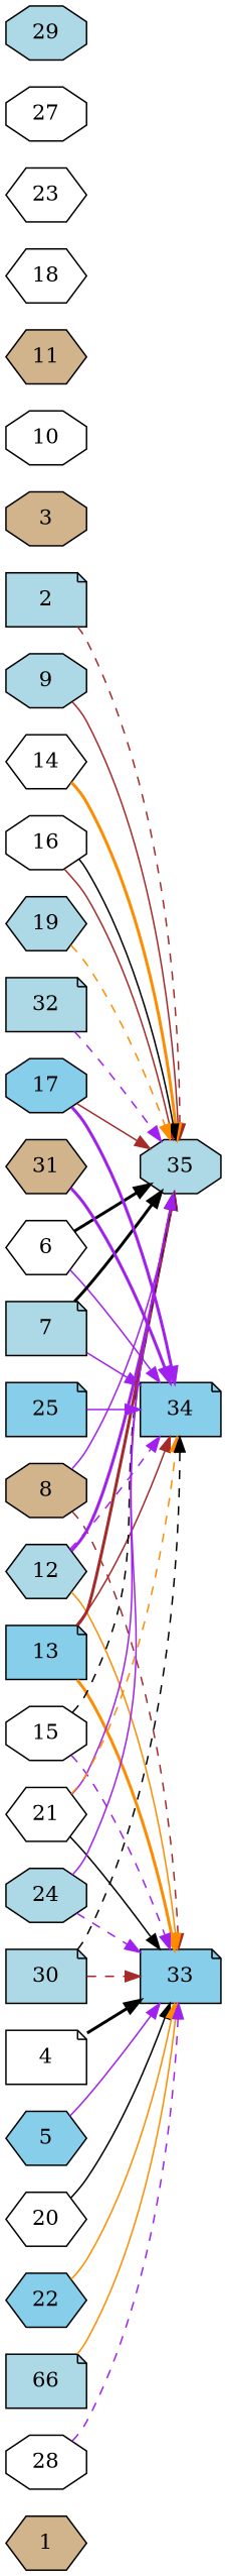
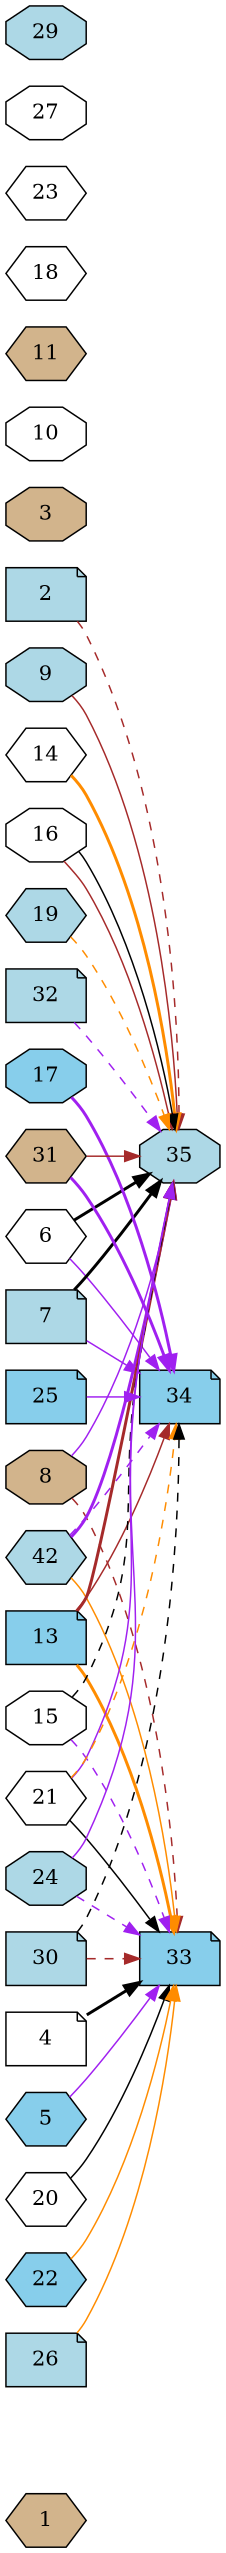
  digraph {
    rankdir=LR
    node [alpha=0.09 fillcolor=white shape=hexagon style=filled]
    edge [color=purple style=solid]
    1 [alpha=0.08 expect_size=30210048 fillcolor=tan]
    2 [alpha=0.04 expect_size=50347008 fillcolor=lightblue shape=note]
    35 [alpha=0.15 expect_size=7118848 fillcolor=lightblue shape=octagon]
    3 [expect_size=47316992 fillcolor=tan shape=octagon]
    4 [alpha=0.10 expect_size=23716864 shape=note]
    33 [alpha=0.03 expect_size=47805440 fillcolor=skyblue shape=note]
    5 [alpha=0.02 expect_size=10825728 fillcolor=skyblue]
    6 [alpha=0.19 expect_size=33427456]
    34 [alpha=0.08 expect_size=12704768 fillcolor=skyblue shape=note]
    7 [alpha=0.12 expect_size=20729856 fillcolor=lightblue shape=note]
    8 [alpha=0.02 expect_size=37048320 fillcolor=tan shape=octagon]
    9 [alpha=0.07 expect_size=7123968 fillcolor=lightblue shape=octagon]
    10 [alpha=0.04 expect_size=18834432 shape=octagon]
    11 [alpha=0.04 expect_size=34486272 fillcolor=tan]
-   12 [expect_size=5910528 fillcolor=lightblue]
+   12 [expect_size=5910528 fillcolor=lightblue label=42]
    13 [expect_size=15889408 fillcolor=skyblue shape=note]
    14 [alpha=0.16 expect_size=37579776]
    15 [alpha=0.03 expect_size=13728768 shape=octagon]
    16 [alpha=0.07 expect_size=18088960 shape=octagon]
    17 [alpha=0.17 expect_size=16285696 fillcolor=skyblue shape=octagon]
    18 [alpha=0.14 expect_size=43932672]
    19 [expect_size=49587200 fillcolor=lightblue]
    20 [alpha=0.06 expect_size=18453504]
    21 [alpha=0.14 expect_size=28284928]
    22 [alpha=0.00 expect_size=36958208 fillcolor=skyblue]
    23 [alpha=0.05 expect_size=12004352]
    24 [alpha=0.18 expect_size=33287168 fillcolor=lightblue shape=octagon]
    25 [alpha=0.13 expect_size=23116800 fillcolor=skyblue shape=note]
-   26 [alpha=0.19 expect_size=30494720 fillcolor=lightblue shape=note label=66]
+   26 [alpha=0.19 expect_size=30494720 fillcolor=lightblue shape=note]
    27 [alpha=0.13 expect_size=47685632 shape=octagon]
-   28 [alpha=0.20 expect_size=40658944 shape=octagon]
    29 [alpha=0.07 expect_size=27444224 fillcolor=lightblue shape=octagon]
    30 [alpha=0.01 expect_size=48023552 fillcolor=lightblue shape=note]
    31 [alpha=0.07 expect_size=14683136 fillcolor=tan]
    32 [alpha=0.13 expect_size=46761984 fillcolor=lightblue shape=note]
    2 -> 35 [color=brown style=dashed]
    4 -> 33 [color=black style=bold]
    5 -> 33
    6 -> 35 [color=black style=bold]
    6 -> 34
    7 -> 35 [color=black style=bold]
    7 -> 34
    8 -> 35
    8 -> 33 [color=brown style=dashed]
    9 -> 35 [color=brown]
    12 -> 35 [style=bold]
    12 -> 33 [color=darkorange]
    12 -> 34 [style=dashed]
    13 -> 35 [color=brown style=bold]
    13 -> 33 [color=darkorange style=bold]
    13 -> 34 [color=brown]
    14 -> 35 [color=darkorange style=bold]
    15 -> 35 [color=black style=dashed]
    15 -> 33 [style=dashed]
    16 -> 35 [color=brown]
    16 -> 35 [color=black]
-   17 -> 35 [color=brown]
+   31 -> 35 [color=brown]
    17 -> 34 [style=bold]
    19 -> 35 [color=darkorange style=dashed]
    20 -> 33 [color=black]
    21 -> 35
    21 -> 33 [color=black]
    21 -> 34 [color=darkorange style=dashed]
    22 -> 33 [color=darkorange]
    24 -> 35
    24 -> 33 [style=dashed]
    25 -> 34
    26 -> 33 [color=darkorange]
-   28 -> 33 [style=dashed]
    30 -> 33 [color=brown style=dashed]
    30 -> 34 [color=black style=dashed]
    31 -> 34 [style=bold]
    32 -> 35 [style=dashed]
  }
